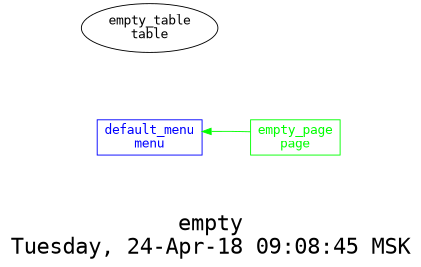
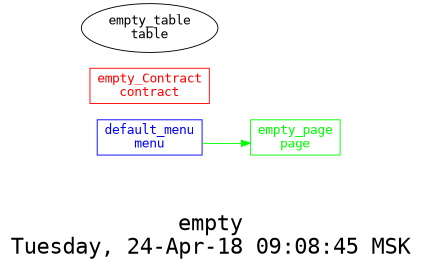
  digraph {
    fontsize=24
    label="empty\nTuesday, 24-Apr-18 09:08:45 MSK"
    nojustify=true
    ordering=out
    rankdir=LR
    fontname="DejaVu Sans Mono"
    node [shape=record fontname="DejaVu Sans Mono"]
    "default_menu\nmenu" [color=blue fontcolor=blue group=menus]
    "empty_page\npage" [color=green fontcolor=green group=pages]
+   "empty_Contract\ncontract" [color=red fontcolor=red group=contracts]
    "empty_table\ntable" [group=tables shape=""]
-   "empty_page\npage" -> "default_menu\nmenu" [color=green fontname="DejaVu Sans Mono"]
+   "default_menu\nmenu" -> "empty_page\npage" [color=green fontname="DejaVu Sans Mono"]
  }
